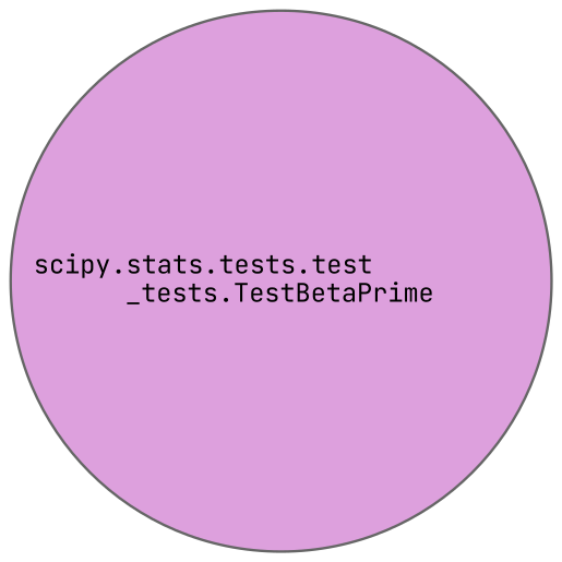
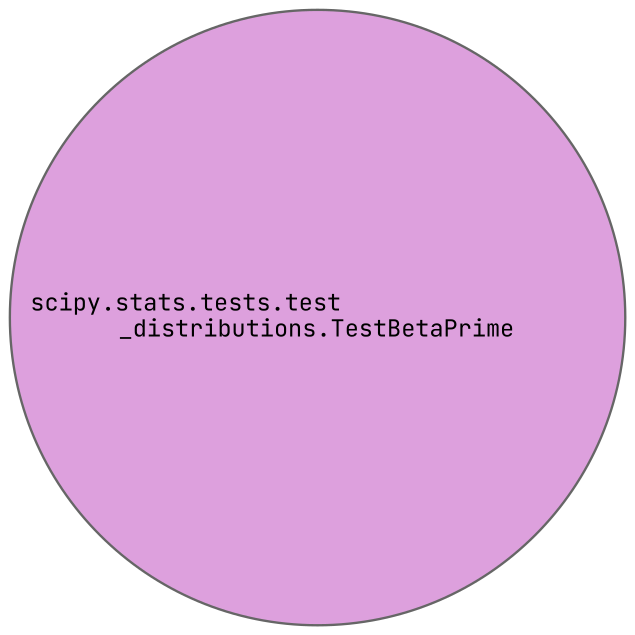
  digraph {
    rankdir=LR
    fontname="JetBrains Mono"
-   n1 [color=grey40 fillcolor=plum fontname="JetBrains Mono" fontsize=10 height=0.2 label="scipy.stats.tests.test\l_tests.TestBetaPrime" shape=circle style=filled width=0.4]
+   n1 [color=grey40 fillcolor=plum fontname="JetBrains Mono" fontsize=10 height=0.2 label="scipy.stats.tests.test\l_distributions.TestBetaPrime" shape=circle style=filled width=0.4]
  }
